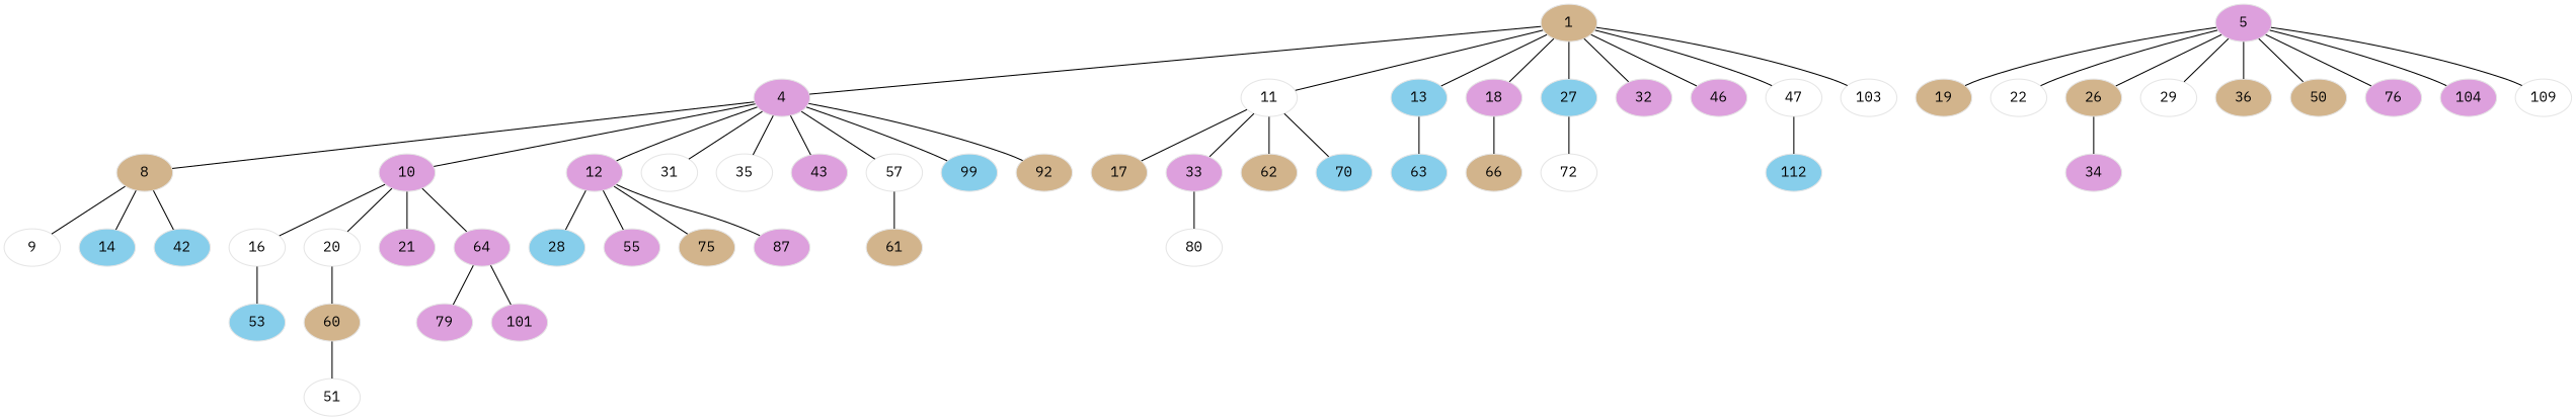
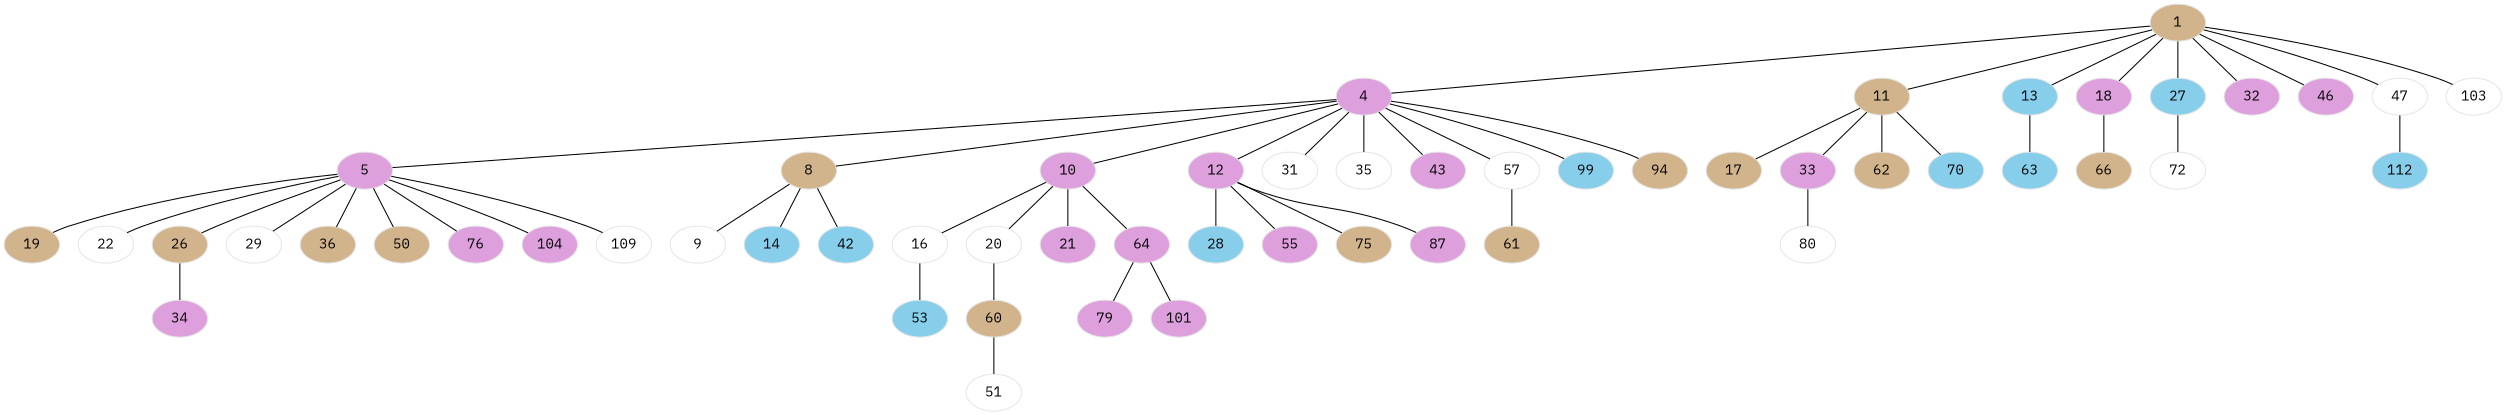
  graph {
    fontname="IBM Plex Mono"
    node [color=gray90 fillcolor=plum fontname="IBM Plex Mono" style=filled]
    edge [fontname="IBM Plex Mono"]
    1 [fillcolor=tan super="+2+3"]
    4 [super="+6+30"]
-   11 [fillcolor=white super="+58"]
+   11 [fillcolor=tan super="+58"]
    13 [fillcolor=skyblue super="+41"]
    18
    27 [fillcolor=skyblue]
    32 [super="+52+44"]
    46
    47 [fillcolor=white]
    103 [fillcolor=white super="+115"]
    5 [super="+7+54"]
    8 [fillcolor=tan]
    10 [super="+25+97+45"]
    12 [super="+15"]
    31 [fillcolor=white super="+88"]
    35 [fillcolor=white]
    43 [super="+86+49"]
    57 [fillcolor=white]
    n19 [fillcolor=skyblue label=99 super="+105"]
-   92 [fillcolor=tan]
+   92 [fillcolor=tan label=94]
    17 [fillcolor=tan super="+48"]
    33
    62 [fillcolor=tan super="+107+67"]
    n24 [fillcolor=skyblue label=70 super="+84+95"]
    63 [fillcolor=skyblue]
    66 [fillcolor=tan]
    72 [fillcolor=white super="+77"]
    112 [fillcolor=skyblue]
    19 [fillcolor=tan super="+81+23"]
    22 [fillcolor=white]
    26 [fillcolor=tan super="+90"]
    29 [fillcolor=white super="+38+37"]
    36 [fillcolor=tan]
    50 [fillcolor=tan]
    76
    104
    109 [fillcolor=white]
    9 [fillcolor=white]
    14 [fillcolor=skyblue super="+93"]
    42 [fillcolor=skyblue]
    16 [fillcolor=white]
    20 [fillcolor=white super="+39+82+61"]
    21 [super="+40"]
    64
    28 [fillcolor=skyblue]
    55
    75 [fillcolor=tan]
    87
    n49 [fillcolor=tan label=61]
    34 [super="+69"]
    53 [fillcolor=skyblue]
    60 [fillcolor=tan super="+70"]
    79 [super="+83"]
    101
    80 [fillcolor=white]
    n56 [fillcolor=white label=51 super="+78"]
    1 -- 4
    1 -- 11
    1 -- 13
    1 -- 18
    1 -- 27
    1 -- 32
    1 -- 46
    1 -- 47
    1 -- 103
+   4 -- 5
    4 -- 8
    4 -- 10
    4 -- 12
    4 -- 31
    4 -- 35
    4 -- 43
    4 -- 57
    4 -- n19
    4 -- 92
    11 -- 17
    11 -- 33
    11 -- 62
    11 -- n24
    13 -- 63
    18 -- 66
    27 -- 72
    47 -- 112
    5 -- 19
    5 -- 22
    5 -- 26
    5 -- 29
    5 -- 36
    5 -- 50
    5 -- 76
    5 -- 104
    5 -- 109
    8 -- 9
    8 -- 14
    8 -- 42
    10 -- 16
    10 -- 20
    10 -- 21
    10 -- 64
    12 -- 28
    12 -- 55
    12 -- 75
    12 -- 87
    57 -- n49
    33 -- 80
    26 -- 34
    16 -- 53
    20 -- 60
    64 -- 79
    64 -- 101
    60 -- n56
  }
